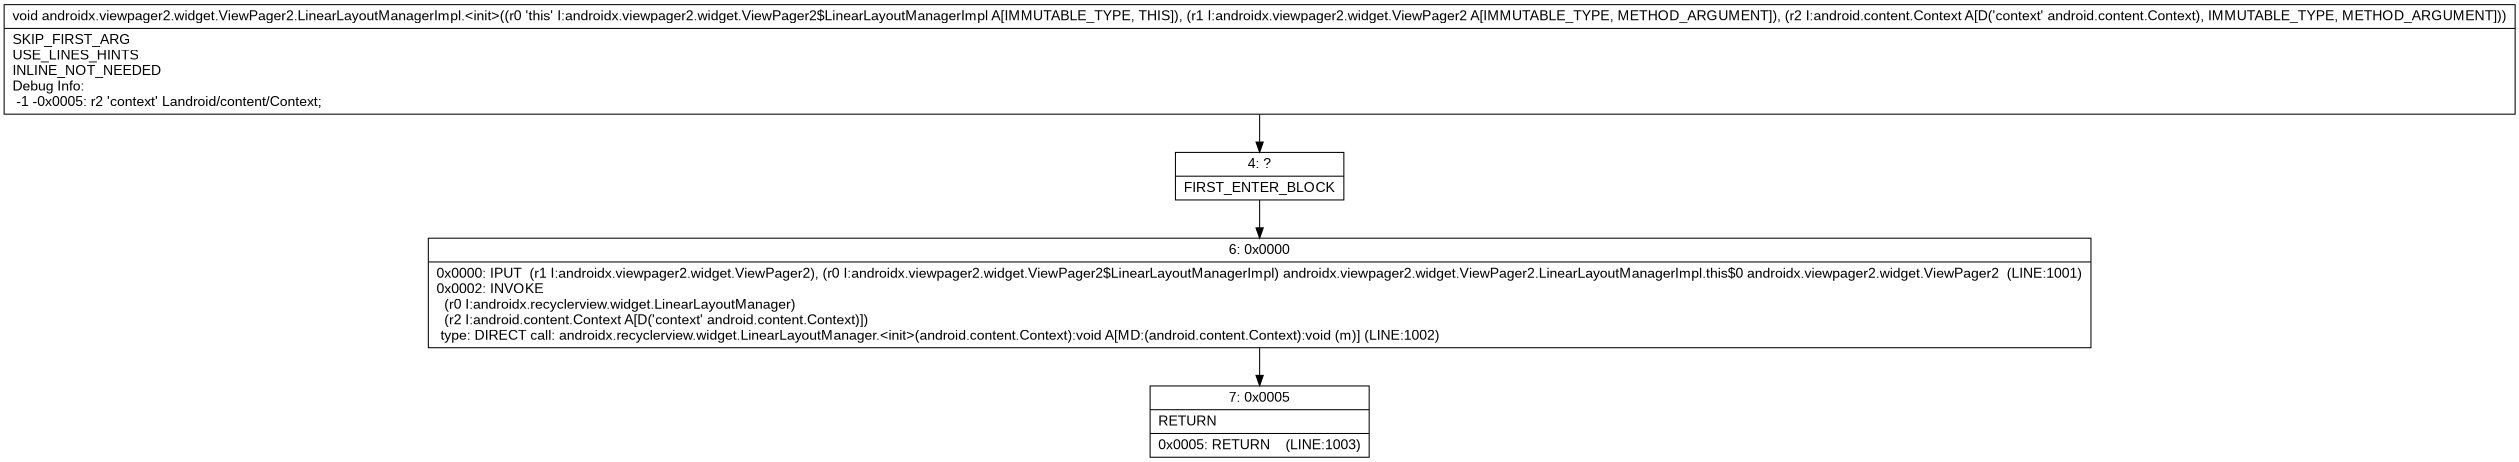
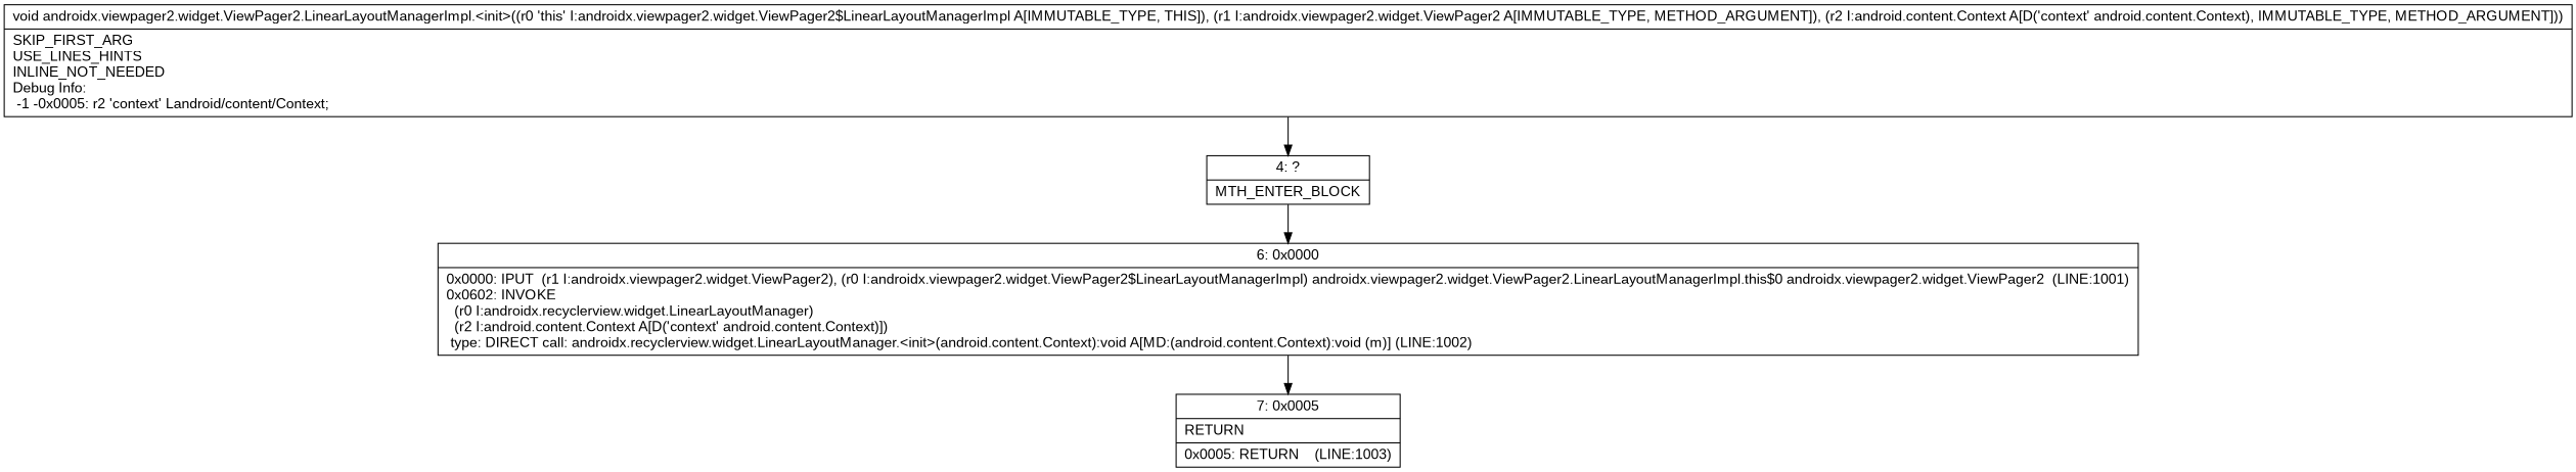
  digraph {
    fontname="Liberation Sans"
    node [fontname="Liberation Sans" shape=record]
    edge [fontname="Liberation Sans"]
-   n1 [label="{4\:\ ?|FIRST_ENTER_BLOCK\l}"]
-   n2 [label="{6\:\ 0x0000|0x0000: IPUT  (r1 I:androidx.viewpager2.widget.ViewPager2), (r0 I:androidx.viewpager2.widget.ViewPager2$LinearLayoutManagerImpl) androidx.viewpager2.widget.ViewPager2.LinearLayoutManagerImpl.this$0 androidx.viewpager2.widget.ViewPager2  (LINE:1001)\l0x0002: INVOKE  \l  (r0 I:androidx.recyclerview.widget.LinearLayoutManager)\l  (r2 I:android.content.Context A[D('context' android.content.Context)])\l type: DIRECT call: androidx.recyclerview.widget.LinearLayoutManager.\<init\>(android.content.Context):void A[MD:(android.content.Context):void (m)] (LINE:1002)\l}"]
+   n1 [label="{4\:\ ?|MTH_ENTER_BLOCK\l}"]
+   n2 [label="{6\:\ 0x0000|0x0000: IPUT  (r1 I:androidx.viewpager2.widget.ViewPager2), (r0 I:androidx.viewpager2.widget.ViewPager2$LinearLayoutManagerImpl) androidx.viewpager2.widget.ViewPager2.LinearLayoutManagerImpl.this$0 androidx.viewpager2.widget.ViewPager2  (LINE:1001)\l0x0602: INVOKE  \l  (r0 I:androidx.recyclerview.widget.LinearLayoutManager)\l  (r2 I:android.content.Context A[D('context' android.content.Context)])\l type: DIRECT call: androidx.recyclerview.widget.LinearLayoutManager.\<init\>(android.content.Context):void A[MD:(android.content.Context):void (m)] (LINE:1002)\l}"]
    n3 [label="{7\:\ 0x0005|RETURN\l|0x0005: RETURN    (LINE:1003)\l}"]
    n4 [label="{void androidx.viewpager2.widget.ViewPager2.LinearLayoutManagerImpl.\<init\>((r0 'this' I:androidx.viewpager2.widget.ViewPager2$LinearLayoutManagerImpl A[IMMUTABLE_TYPE, THIS]), (r1 I:androidx.viewpager2.widget.ViewPager2 A[IMMUTABLE_TYPE, METHOD_ARGUMENT]), (r2 I:android.content.Context A[D('context' android.content.Context), IMMUTABLE_TYPE, METHOD_ARGUMENT]))  | SKIP_FIRST_ARG\lUSE_LINES_HINTS\lINLINE_NOT_NEEDED\lDebug Info:\l  \-1 \-0x0005: r2 'context' Landroid\/content\/Context;\l}"]
    n1 -> n2
    n2 -> n3
    n4 -> n1
  }
